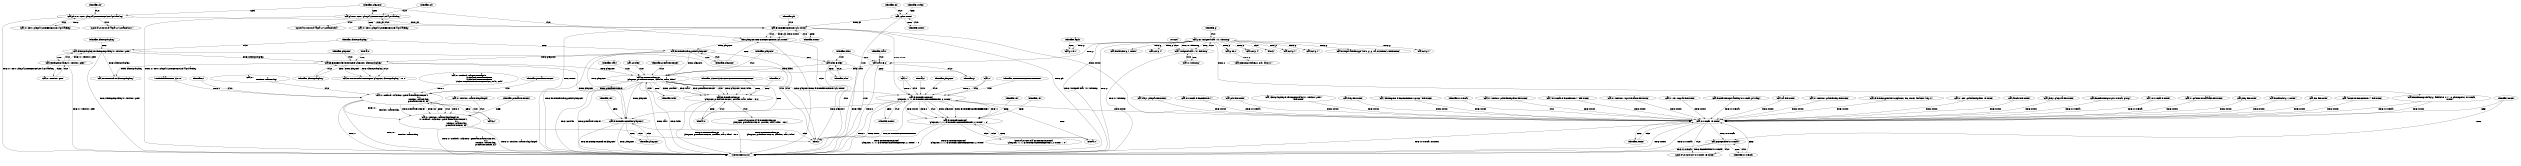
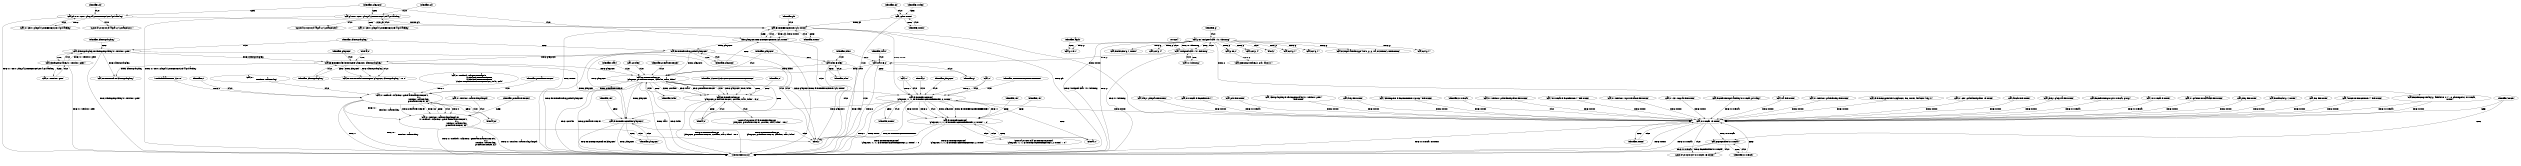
  digraph {
    n1 [label="(Call,EVP_PKEY_decrypt\n            (pkey_ctx, premaster_secret, &outlen, start, inlen))"]
    n2 [label="(Call,EVP_PKEY_decrypt\n            (pkey_ctx, premaster_secret, &outlen, start, inlen) <= 0)"]
    n3 [label="(Call,s->method->ssl3_enc->generate_master_secret(s,\n                                                        s->\n                                                        session->master_key,\n                                                        premaster_secret, 32))"]
    n4 [label="(Call,EVP_PKEY_CTX_ctrl\n            (pkey_ctx, -1, -1, EVP_PKEY_CTRL_PEER_KEY, 2, NULL))"]
    n5 [label="(Call,EVP_PKEY_CTX_free(pkey_ctx))"]
    n6 [label="(Identifier,inlen)"]
    n7 [label="(MethodReturn,int)"]
    n8 [label="(Literal,0)"]
    n9 [label="(ControlStructure,if (EVP_PKEY_decrypt\n            (pkey_ctx, premaster_secret, &outlen, start, inlen) <= 0))"]
    n10 [label="(Call,s->session->master_key_length =\n            s->method->ssl3_enc->generate_master_secret(s,\n                                                        s->\n                                                        session->master_key,\n                                                        premaster_secret, 32))"]
-   n11 [label="(Call,32)"]
+   n11 [label="(Literal,32)"]
    n12 [label="(Call,srvr_ecdh != NULL)"]
    n13 [label="(Call,EVP_PKEY_CTX_ctrl\n            (pkey_ctx, -1, -1, EVP_PKEY_CTRL_PEER_KEY, 2, NULL) > 0)"]
    n14 [label="(Identifier,NULL)"]
    n15 [label="(Block,)"]
    n16 [label="(Identifier,pkey_ctx)"]
    n17 [label="(Call,EVP_PKEY_decrypt_init(pkey_ctx))"]
    n18 [label="(Call,EVP_PKEY_derive_set_peer(pkey_ctx, client_pub_pkey))"]
    n19 [label="(Identifier,pkey_ctx)"]
    n20 [label="(Identifier,client_pub_pkey)"]
    n21 [label="(Call,EVP_PKEY_free(client_pub_pkey))"]
    n22 [label="(Call,EVP_PKEY_derive_set_peer(pkey_ctx, client_pub_pkey) <= 0)"]
    n23 [label="(Tlen,pkey_ctx = EVP_PKEY_CTX_new(pk, NULL))"]
    n24 [label="(Call,EVP_PKEY_CTX_new(pk, NULL))"]
    n25 [label="(Identifier,NULL)"]
    n26 [label="(Call,EC_KEY_free(srvr_ecdh))"]
    n27 [label="(Identifier,NULL)"]
    n28 [label="(ControlStructure,if (srvr_ecdh != NULL))"]
    n29 [label="(Call,pk = s->cert->pkeys[SSL_PKEY_GOST01].privatekey)"]
    n30 [label="(ControlStructure,if (alg_a & SSL_aGOST01))"]
    n31 [label="(Call,s->cert->pkeys[SSL_PKEY_GOST01].privatekey)"]
    n32 [label="(Call,pk = s->cert->pkeys[SSL_PKEY_GOST94].privatekey)"]
    n33 [label="(ControlStructure,if (alg_a & SSL_aGOST94))"]
    n34 [label="(Call,s->cert->pkeys[SSL_PKEY_GOST94].privatekey)"]
    n35 [label="(Call,*pk = NULL)"]
    n36 [label="(Identifier,NULL)"]
    n37 [label="(Call,client_pub_pkey = X509_get_pubkey(s->session->peer))"]
    n38 [label="(Call,X509_get_pubkey(s->session->peer))"]
    n39 [label="(Call,s->session->peer)"]
    n40 [label="(Call,start = p)"]
    n41 [label="(Identifier,p)"]
    n42 [label="(Call,p = (unsigned char *)s->init_msg)"]
    n43 [label="(Call,(unsigned char *)s->init_msg)"]
    n44 [label="(Call,n2s(p, i))"]
    n45 [label="(Call,ECDH_compute_key(p, (field_size + 7) / 8, clnt_ecpoint, srvr_ecdh,\n                             NULL))"]
    n46 [label="(Block,)"]
    n47 [label="(Call,n2s(p, i))"]
    n48 [label="(Call,p += 1)"]
    n49 [label="(Call,p -= 2)"]
    n50 [label="(Call,n2s(p, i))"]
    n51 [label="(Call,RSA_private_decrypt((int)n, p, p, rsa, RSA_PKCS1_PADDING))"]
    n52 [label="(Call,n2s(p, i))"]
    n53 [label="(Call,BN_bin2bn(p, i, NULL))"]
    n54 [label="(Call,n2s(p, i))"]
    n55 [label="(Call,s->init_msg)"]
    n56 [label="(Call,DH_compute_key(p, pub, dh_srvr))"]
    n57 [label="(Call,inlen = Tlen)"]
    n58 [label="(Identifier,Tlen)"]
    n59 [label="(ControlStructure,if (EVP_PKEY_CTX_ctrl\n            (pkey_ctx, -1, -1, EVP_PKEY_CTRL_PEER_KEY, 2, NULL) > 0))"]
    n60 [label="(Literal,0)"]
    n61 [label="(Identifier,srvr_ecdh)"]
    n62 [label="(Identifier,ret)"]
    n63 [label="(Call,srvr_ecdh = EC_KEY_new())"]
    n64 [label="(Call,s->session->master_key_length)"]
    n65 [label="(Identifier,pkey_ctx)"]
    n66 [label="(Identifier,bn_ctx)"]
    n67 [label="(Identifier,premaster_secret)"]
    n68 [label="(Identifier,s)"]
    n69 [label="(Call,s->\n                                                        session->master_key)"]
    n70 [label="(Identifier,inlen)"]
    n71 [label="(Identifier,pk)"]
    n72 [label="(Identifier,pk)"]
    n73 [label="(Call,pub == NULL)"]
    n74 [label="(Call,(clnt_pub_pkey = X509_get_pubkey(s->session->peer))\n                 == NULL)"]
    n75 [label="(Call,skey == NULL)"]
    n76 [label="(Identifier,pkey_ctx)"]
    n77 [label="(Call,(clnt_ecpoint = EC_POINT_new(group)) == NULL)"]
    n78 [label="(Identifier,SSL_F_SSL3_GET_CLIENT_KEY_EXCHANGE)"]
    n79 [label="(Identifier,srvr_ecdh)"]
    n80 [label="(Call,s->session->psk_identity_hint == NULL)"]
    n81 [label="(Call,(srvr_ecdh = EC_KEY_new()) == NULL)"]
    n82 [label="(Identifier,ret)"]
    n83 [label="(Identifier,client_pub_pkey)"]
    n84 [label="(Call,-1)"]
    n85 [label="(Call,s->session->srp_username == NULL)"]
    n86 [label="(Identifier,pk)"]
    n87 [label="(Identifier,EVP_PKEY_CTRL_PEER_KEY)"]
    n88 [label="(Call,s->s3->tmp.dh == NULL)"]
    n89 [label="(Call,EC_KEY_set_private_key(srvr_ecdh, priv_key))"]
    n90 [label="(Identifier,p)"]
    n91 [label="(Call,rsa == NULL)"]
    n92 [label="(Identifier,start)"]
    n93 [label="(Call,s->session->psk_identity == NULL)"]
    n94 [label="(Identifier,start)"]
    n95 [label="(Call,-1)"]
    n96 [label="(Literal,0)"]
    n97 [label="(Call,EVP_DecryptInit_ex(&ciph_ctx, enc, NULL, kssl_ctx->key, iv))"]
    n98 [label="(Call,s->method->ssl_get_message(s,\n                                   SSL3_ST_SR_KEY_EXCH_A,\n                                   SSL3_ST_SR_KEY_EXCH_B,\n                                   SSL3_MT_CLIENT_KEY_EXCHANGE, 2048, &ok))"]
    n99 [label="(Call,s->ctx->psk_identity_hint != NULL)"]
    n100 [label="(Call,dh_clnt == NULL)"]
    n101 [label="(Identifier,pkey_ctx)"]
    n102 [label="(Call,pkey->pkey.rsa == NULL)"]
    n103 [label="(Call,&outlen)"]
    n104 [label="(Identifier,s)"]
    n105 [label="(Identifier,outlen)"]
    n106 [label="(Call,EC_KEY_set_group(srvr_ecdh, group))"]
    n107 [label="(Call,*srvr_ecdh = NULL)"]
    n108 [label="(Identifier,premaster_secret)"]
    n109 [label="(Identifier,pkey_ctx)"]
    n110 [label="(Identifier,pk)"]
    n111 [label="(Call,s->psk_server_callback == NULL)"]
    n112 [label="(Identifier,ret)"]
    n113 [label="(Call,pkey == NULL)"]
    n114 [label="(Identifier,alg_k)"]
    n115 [label="(Call,BN_bin2bn(p, i, NULL))"]
    n116 [label="(Literal,2)"]
    n117 [label="(Call,enc == NULL)"]
    n118 [label="(MethodParameterIn,SSL *s)"]
    n119 [label="(Call,(bn_ctx = BN_CTX_new()) == NULL)"]
    n120 [label="(Call,skey->pkey.dh == NULL)"]
    n121 [label="(Identifier,premaster_secret)"]
    n122 [label="(Identifier,client_pub_pkey)"]
    n123 [label=1008204]
    n1 -> n2 [label="AST: "]
    n1 -> n2 [label="DDG: pkey_ctx"]
    n1 -> n2 [label="DDG: inlen"]
    n1 -> n2 [label="DDG: &outlen"]
    n1 -> n2 [label="DDG: start"]
    n1 -> n2 [label="DDG: premaster_secret"]
    n1 -> n3 [label="DDG: premaster_secret"]
    n1 -> n4 [label="DDG: pkey_ctx"]
    n1 -> n5 [label="DDG: pkey_ctx"]
    n1 -> n6 [label="CFG: "]
    n1 -> n7 [label="DDG: &outlen"]
    n1 -> n7 [label="DDG: premaster_secret"]
    n1 -> n7 [label="DDG: start"]
    n1 -> n7 [label="DDG: inlen"]
    n2 -> n7 [label="DDG: EVP_PKEY_decrypt\n            (pkey_ctx, premaster_secret, &outlen, start, inlen) <= 0"]
    n2 -> n7 [label="DDG: EVP_PKEY_decrypt\n            (pkey_ctx, premaster_secret, &outlen, start, inlen)"]
    n2 -> n8 [label="CFG: "]
    n2 -> n9 [label="AST: "]
    n3 -> n7 [label="DDG: s->\n                                                        session->master_key"]
    n3 -> n7 [label="DDG: s"]
    n3 -> n10 [label="AST: "]
    n3 -> n10 [label="DDG: s"]
    n3 -> n10 [label="DDG: s->\n                                                        session->master_key"]
    n3 -> n10 [label="DDG: premaster_secret"]
    n3 -> n10 [label="DDG: 32"]
    n3 -> n11 [label="CFG: "]
    n4 -> n5 [label="DDG: pkey_ctx"]
    n4 -> n7 [label="DDG: -1"]
    n4 -> n7 [label="DDG: NULL"]
    n4 -> n7 [label="DDG: EVP_PKEY_CTRL_PEER_KEY"]
    n4 -> n12 [label="DDG: NULL"]
    n4 -> n13 [label="AST: "]
    n4 -> n13 [label="DDG: pkey_ctx"]
    n4 -> n13 [label="DDG: EVP_PKEY_CTRL_PEER_KEY"]
    n4 -> n13 [label="DDG: -1"]
    n4 -> n13 [label="DDG: NULL"]
    n4 -> n13 [label="DDG: 2"]
    n4 -> n14 [label="CFG: "]
    n5 -> n7 [label="DDG: EVP_PKEY_CTX_free(pkey_ctx)"]
    n5 -> n7 [label="DDG: pkey_ctx"]
    n5 -> n15 [label="AST: "]
    n5 -> n16 [label="CFG: "]
    n6 -> n1 [label="AST: "]
    n8 -> n1 [label="CFG: "]
    n8 -> n2 [label="AST: "]
    n10 -> n3 [label="CFG: "]
    n10 -> n7 [label="DDG: s->method->ssl3_enc->generate_master_secret(s,\n                                                        s->\n                                                        session->master_key,\n                                                        premaster_secret, 32)"]
    n10 -> n7 [label="DDG: s->session->master_key_length"]
    n10 -> n15 [label="AST: "]
    n11 -> n3 [label="AST: "]
    n12 -> n7 [label="DDG: srvr_ecdh != NULL"]
    n12 -> n7 [label="DDG: NULL"]
    n12 -> n7 [label="DDG: srvr_ecdh"]
    n12 -> n26 [label="DDG: srvr_ecdh"]
    n12 -> n27 [label="CFG: "]
    n12 -> n28 [label="AST: "]
    n13 -> n7 [label="DDG: EVP_PKEY_CTX_ctrl\n            (pkey_ctx, -1, -1, EVP_PKEY_CTRL_PEER_KEY, 2, NULL) > 0"]
    n13 -> n7 [label="DDG: EVP_PKEY_CTX_ctrl\n            (pkey_ctx, -1, -1, EVP_PKEY_CTRL_PEER_KEY, 2, NULL)"]
    n13 -> n59 [label="AST: "]
    n13 -> n60 [label="CFG: "]
    n14 -> n4 [label="AST: "]
    n16 -> n5 [label="AST: "]
    n17 -> n1 [label="DDG: pkey_ctx"]
    n17 -> n5 [label="DDG: pkey_ctx"]
    n17 -> n7 [label="DDG: EVP_PKEY_decrypt_init(pkey_ctx)"]
    n17 -> n15 [label="AST: "]
    n17 -> n18 [label="DDG: pkey_ctx"]
    n17 -> n19 [label="CFG: "]
    n18 -> n1 [label="DDG: pkey_ctx"]
    n18 -> n5 [label="DDG: pkey_ctx"]
    n18 -> n20 [label="CFG: "]
    n18 -> n21 [label="DDG: client_pub_pkey"]
    n18 -> n22 [label="AST: "]
    n18 -> n22 [label="DDG: pkey_ctx"]
    n18 -> n22 [label="DDG: client_pub_pkey"]
    n19 -> n17 [label="AST: "]
    n19 -> n23 [label="CFG: "]
    n20 -> n18 [label="AST: "]
    n23 -> n7 [label="DDG: EVP_PKEY_CTX_new(pk, NULL)"]
    n23 -> n15 [label="AST: "]
    n23 -> n17 [label="DDG: pkey_ctx"]
+   n23 -> n24 [label="CFG: "]
    n24 -> n4 [label="DDG: NULL"]
    n24 -> n7 [label="DDG: NULL"]
    n24 -> n7 [label="DDG: pk"]
    n24 -> n12 [label="DDG: NULL"]
    n24 -> n23 [label="AST: "]
    n24 -> n23 [label="DDG: pk"]
    n24 -> n23 [label="DDG: NULL"]
    n24 -> n25 [label="CFG: "]
    n25 -> n24 [label="AST: "]
    n26 -> n7 [label="DDG: srvr_ecdh"]
    n26 -> n7 [label="DDG: EC_KEY_free(srvr_ecdh)"]
    n26 -> n28 [label="AST: "]
    n26 -> n61 [label="CFG: "]
    n27 -> n12 [label="AST: "]
    n29 -> n7 [label="DDG: s->cert->pkeys[SSL_PKEY_GOST01].privatekey"]
    n29 -> n24 [label="AST: pk"]
    n29 -> n30 [label="AST: "]
    n29 -> n31 [label="DDG: "]
    n31 -> n29 [label="AST: "]
    n32 -> n7 [label="DDG: s->cert->pkeys[SSL_PKEY_GOST94].privatekey"]
-   n32 -> n24 [label="DDG: pk"]
+   n32 -> n24 [label="NULL: pk"]
    n32 -> n33 [label="AST: "]
    n32 -> n34 [label="CFG: "]
    n34 -> n32 [label="AST: "]
    n35 -> n15 [label="AST: "]
    n35 -> n24 [label="DDG: pk"]
    n35 -> n36 [label="CFG: "]
    n36 -> n35 [label="AST: "]
    n37 -> n7 [label="DDG: X509_get_pubkey(s->session->peer)"]
    n37 -> n15 [label="AST: "]
    n37 -> n18 [label="DDG: client_pub_pkey"]
    n37 -> n21 [label="DDG: client_pub_pkey"]
    n37 -> n38 [label="CFG: "]
    n38 -> n7 [label="DDG: s->session->peer"]
    n38 -> n37 [label="AST: "]
    n38 -> n37 [label="DDG: s->session->peer"]
    n38 -> n39 [label="CFG: "]
    n39 -> n38 [label="AST: "]
    n40 -> n1 [label="DDG: start"]
    n40 -> n7 [label="DDG: p"]
    n40 -> n15 [label="AST: "]
    n40 -> n41 [label="CFG: "]
    n41 -> n40 [label="AST: "]
    n42 -> n7 [label="DDG: (unsigned char *)s->init_msg"]
    n42 -> n7 [label="DDG: p"]
-   n42 -> n40 [label="DDG: p"]
+   n43 -> n40 [label="DDG: p"]
    n42 -> n43 [label="CFG: "]
    n42 -> n44 [label="DDG: p"]
    n42 -> n45 [label="DDG: p"]
    n42 -> n46 [label="AST: "]
    n42 -> n47 [label="DDG: p"]
    n42 -> n48 [label="DDG: p"]
    n42 -> n49 [label="DDG: p"]
    n42 -> n50 [label="DDG: p"]
    n42 -> n51 [label="DDG: p"]
    n42 -> n52 [label="DDG: p"]
    n42 -> n53 [label="DDG: p"]
    n42 -> n54 [label="DDG: p"]
    n43 -> n7 [label="DDG: s->init_msg"]
    n43 -> n42 [label="AST: "]
    n43 -> n42 [label="DDG: s->init_msg"]
    n43 -> n55 [label="CFG: "]
    n45 -> n12 [label="DDG: srvr_ecdh"]
    n45 -> n12 [label="DDG: NULL"]
    n49 -> n56 [label="DDG: p"]
    n55 -> n43 [label="AST: "]
    n57 -> n1 [label="DDG: inlen"]
    n57 -> n7 [label="DDG: Tlen"]
    n57 -> n15 [label="AST: "]
    n57 -> n58 [label="CFG: "]
    n58 -> n57 [label="AST: "]
    n60 -> n4 [label="CFG: "]
    n60 -> n13 [label="AST: "]
    n61 -> n12 [label="CFG: "]
    n61 -> n26 [label="AST: "]
    n62 -> n13 [label="CFG: "]
    n63 -> n12 [label="DDG: srvr_ecdh"]
    n64 -> n10 [label="AST: "]
    n65 -> n1 [label="AST: "]
    n65 -> n57 [label="CFG: "]
    n66 -> n12 [label="CFG: "]
    n66 -> n26 [label="CFG: "]
    n67 -> n1 [label="AST: "]
    n68 -> n3 [label="AST: "]
    n69 -> n3 [label="AST: "]
    n70 -> n40 [label="CFG: "]
    n70 -> n57 [label="AST: "]
    n71 -> n29 [label="AST: "]
    n72 -> n35 [label="AST: "]
    n73 -> n12 [label="DDG: NULL"]
    n74 -> n12 [label="DDG: NULL"]
    n75 -> n12 [label="DDG: NULL"]
    n76 -> n4 [label="AST: "]
    n77 -> n12 [label="DDG: NULL"]
    n78 -> n2 [label="CFG: "]
    n79 -> n12 [label="AST: "]
    n80 -> n12 [label="DDG: NULL"]
    n81 -> n12 [label="DDG: NULL"]
    n82 -> n13 [label="CFG: "]
    n83 -> n17 [label="CFG: "]
    n83 -> n37 [label="AST: "]
    n84 -> n4 [label="AST: "]
    n84 -> n4 [label="DDG: 1"]
    n85 -> n12 [label="DDG: NULL"]
    n86 -> n24 [label="AST: "]
    n87 -> n4 [label="AST: "]
    n88 -> n12 [label="DDG: NULL"]
    n89 -> n12 [label="DDG: srvr_ecdh"]
    n90 -> n42 [label="AST: "]
    n91 -> n12 [label="DDG: NULL"]
    n92 -> n40 [label="AST: "]
    n93 -> n12 [label="DDG: NULL"]
    n94 -> n1 [label="AST: "]
    n95 -> n4 [label="AST: "]
    n95 -> n4 [label="DDG: 1"]
    n96 -> n18 [label="CFG: "]
    n97 -> n12 [label="DDG: NULL"]
    n98 -> n3 [label="DDG: s"]
    n99 -> n12 [label="DDG: NULL"]
    n100 -> n12 [label="DDG: NULL"]
    n101 -> n18 [label="AST: "]
    n102 -> n12 [label="DDG: NULL"]
    n103 -> n1 [label="AST: "]
    n104 -> n2 [label="CFG: "]
    n105 -> n35 [label="CFG: "]
    n106 -> n12 [label="DDG: srvr_ecdh"]
    n107 -> n12 [label="DDG: srvr_ecdh"]
    n108 -> n3 [label="AST: "]
    n109 -> n23 [label="AST: "]
    n109 -> n29 [label="CFG: "]
    n109 -> n32 [label="CFG: "]
    n110 -> n32 [label="AST: "]
    n111 -> n12 [label="DDG: NULL"]
    n112 -> n5 [label="CFG: "]
    n113 -> n12 [label="DDG: NULL"]
    n114 -> n48 [label="CFG: "]
    n115 -> n12 [label="DDG: NULL"]
    n116 -> n4 [label="AST: "]
    n117 -> n12 [label="DDG: NULL"]
    n118 -> n3 [label="DDG: s"]
    n119 -> n12 [label="DDG: NULL"]
    n120 -> n12 [label="DDG: NULL"]
    n121 -> n10 [label="CFG: "]
    n122 -> n37 [label="CFG: "]
    n123 -> n43 [label="AST: "]
  }
